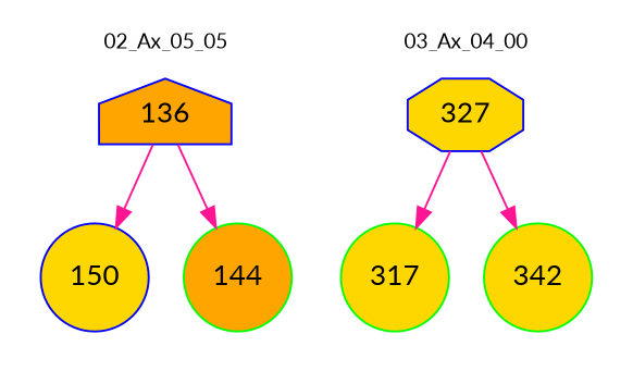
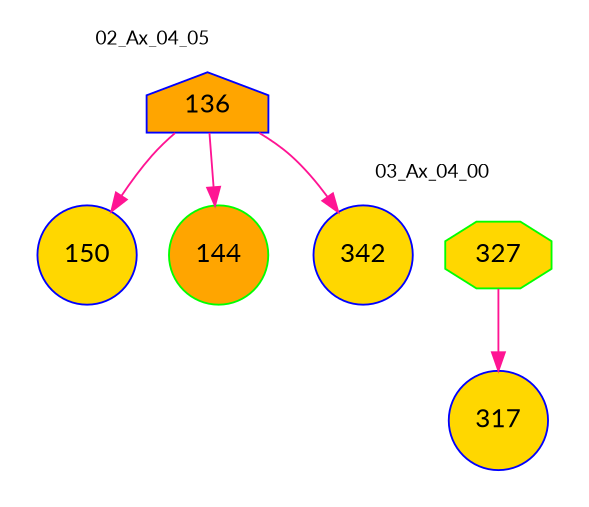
  digraph {
    fontname=Lato
    node [color=blue fillcolor=gold fontname=Lato shape=circle style=filled]
    edge [color=deeppink fontname=Lato]
    n1 [fillcolor=orange label=136 shape=house]
    n2 [label=150]
    n3 [color=green fillcolor=orange label=144]
-   n4 [label=327 shape=octagon]
-   n5 [color=green label=317]
-   n6 [color=green label=342]
+   n4 [color=green label=327 shape=octagon]
+   n5 [label=317]
+   n6 [label=342]
    subgraph cluster_1 {
      color=white
      fontsize=10
-     label="02_Ax_05_05"
+     label="02_Ax_04_05"
      n1
      n2
      n3
    }
    subgraph cluster_2 {
      color=white
      fontsize=10
      label="03_Ax_04_00"
      n4
      n5
      n6
    }
    n1 -> n2
    n1 -> n3
    n4 -> n5
-   n4 -> n6
+   n1 -> n6
  }
